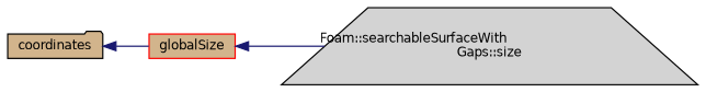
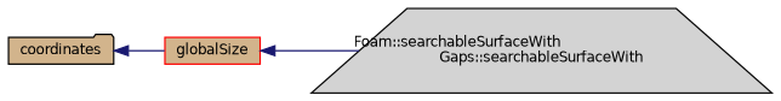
  digraph {
    fontname="DejaVu Sans"
    rankdir=LR
    node [color=black fillcolor=tan fontname="DejaVu Sans" fontsize=10 style=filled]
    edge [color=midnightblue dir=back fontname="DejaVu Sans" fontsize=10 labelfontname=Helvetica labelfontsize=10 style=solid]
    n1 [fontcolor=black height=0.2 label=coordinates shape=folder width=0.4]
    n2 [color=red height=0.2 label=globalSize shape=box width=0.4]
-   n3 [fillcolor=lightgrey height=0.2 label="Foam::searchableSurfaceWith\lGaps::size" shape=trapezium width=0.4]
+   n3 [fillcolor=lightgrey height=0.2 label="Foam::searchableSurfaceWith\lGaps::searchableSurfaceWith" shape=trapezium width=0.4]
    n1 -> n2
    n2 -> n3
  }
